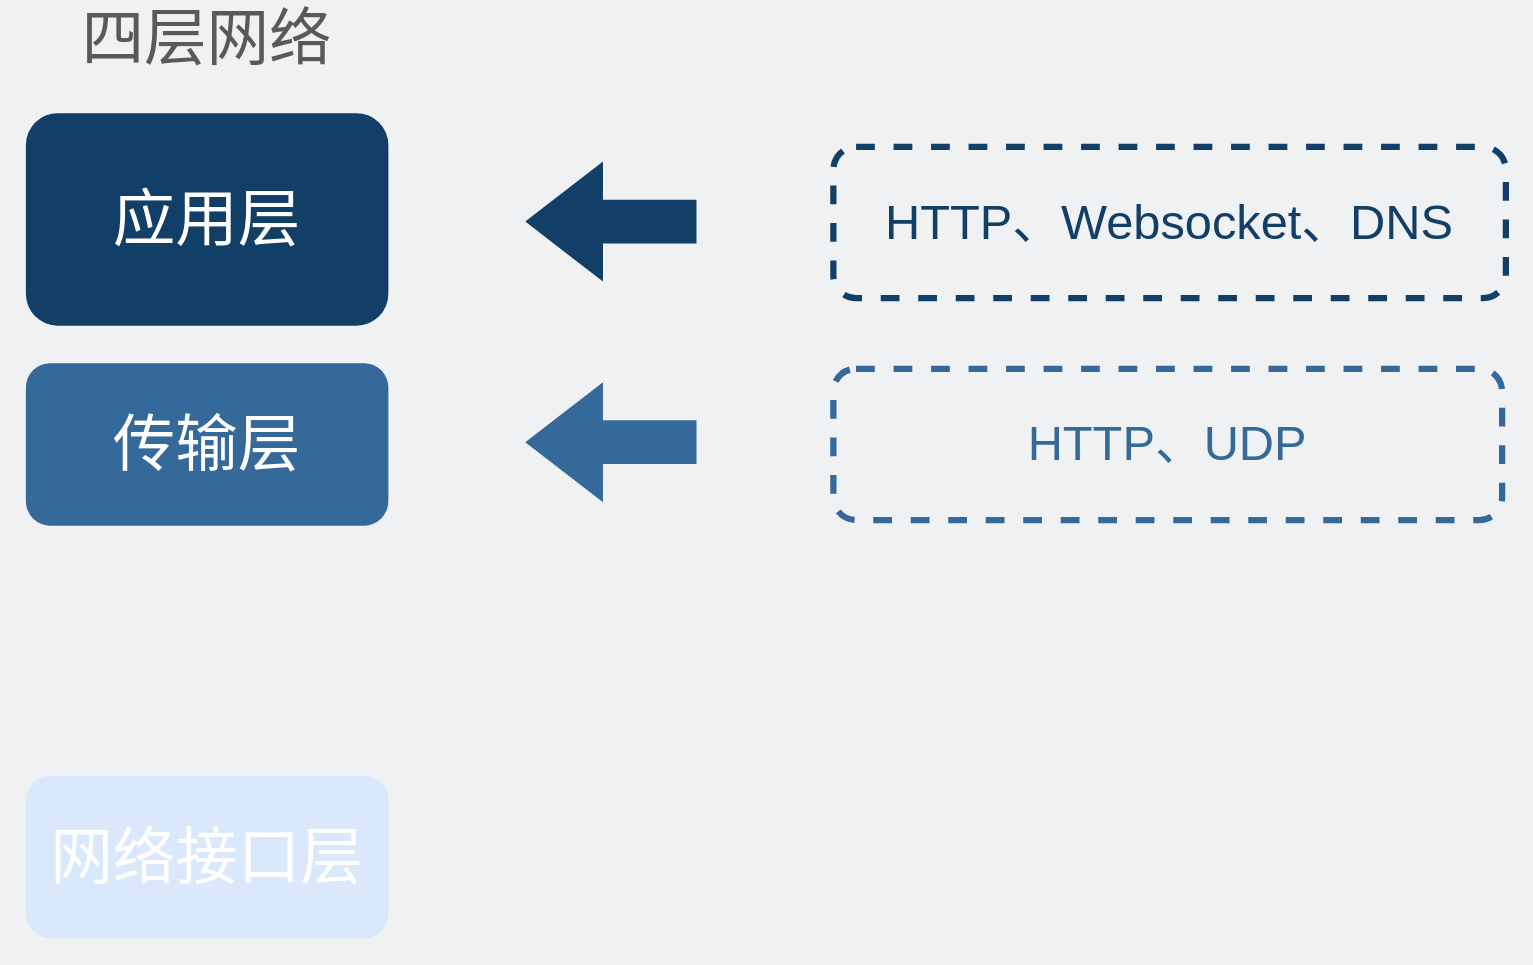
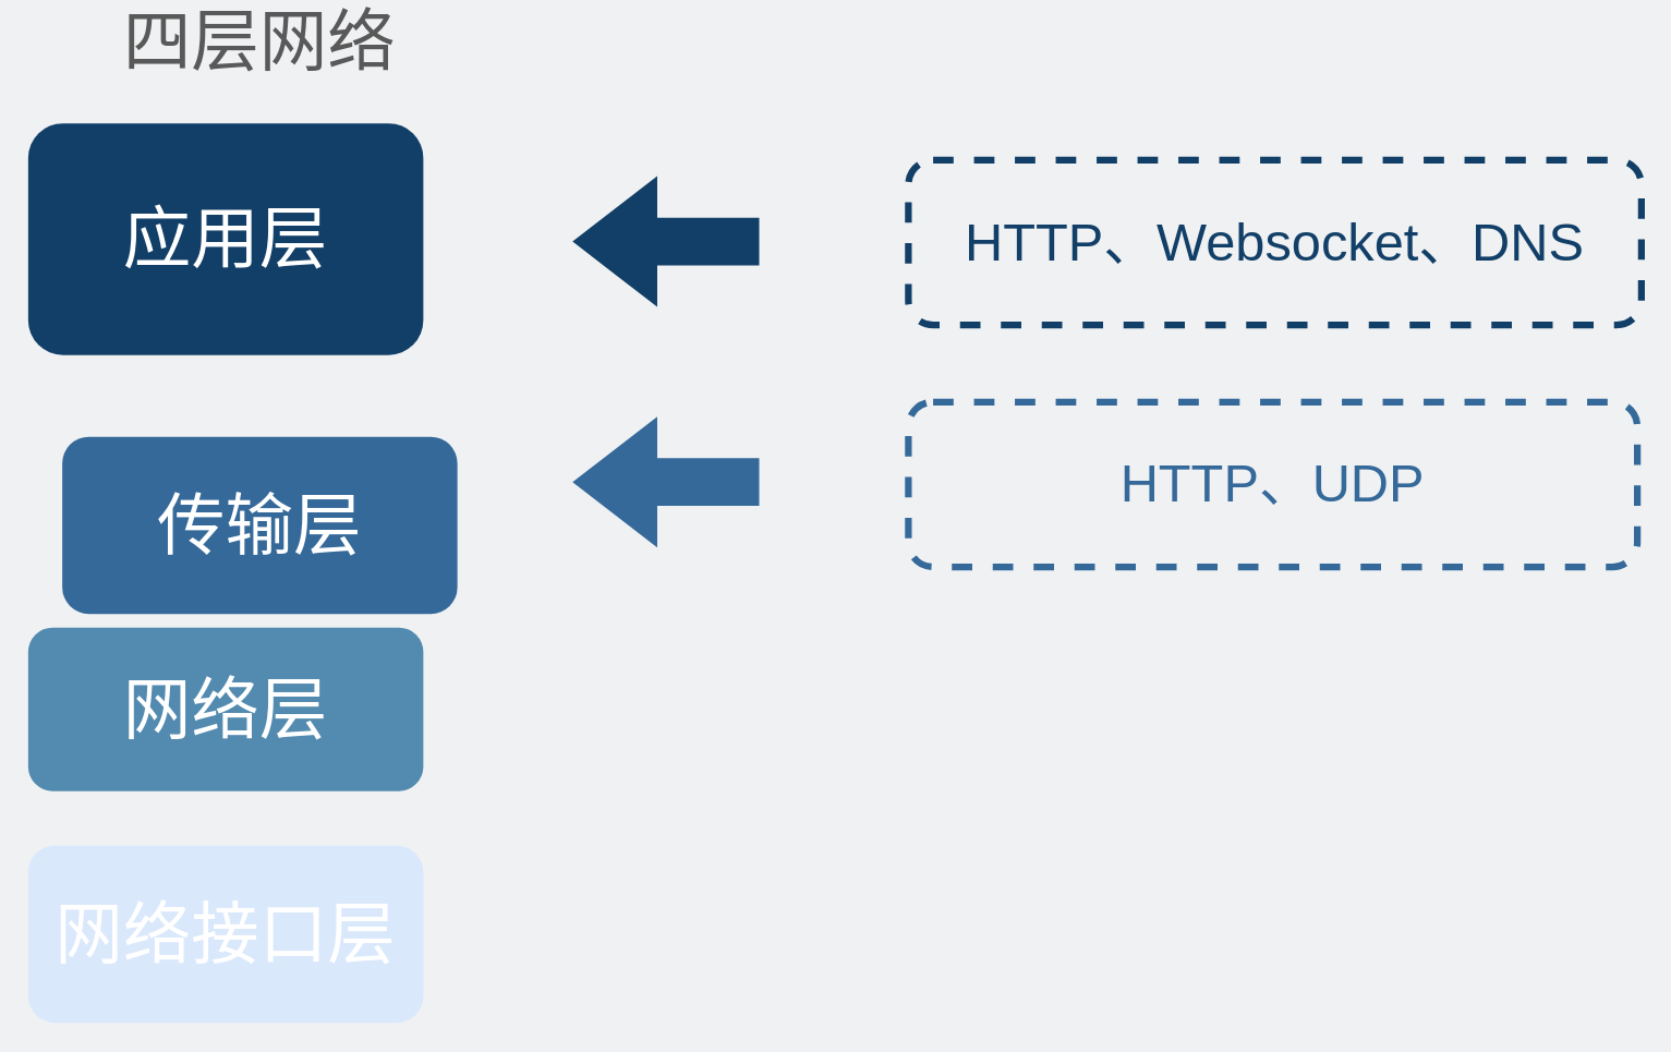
  <mxCell id="0" />
  <mxCell id="1" parent="0" />
  <mxCell id="2" value="&lt;span style=&quot;font-size: 39px;&quot;&gt;&lt;font color=&quot;#35699a&quot;&gt;HTTP、UDP&lt;/font&gt;&lt;/span&gt;" style="rounded=1;whiteSpace=wrap;html=1;fontColor=#4A919B;fillColor=none;strokeWidth=5;dashed=1;strokeColor=#35699A;" parent="1" vertex="1"><mxGeometry x="666" y="294.5" width="535" height="121" as="geometry" /></mxCell>
  <mxCell id="3" value="&lt;font style=&quot;font-size: 50px&quot;&gt;应用层&lt;/font&gt;" style="rounded=1;whiteSpace=wrap;html=1;strokeWidth=5;fontColor=#FFFFFF;fillColor=#123F67;strokeColor=none;" parent="1" vertex="1"><mxGeometry x="20" y="90" width="290" height="170" as="geometry" /></mxCell>
- <mxCell id="4" value="&lt;font style=&quot;font-size: 50px&quot;&gt;传输层&lt;/font&gt;" style="rounded=1;whiteSpace=wrap;html=1;strokeWidth=5;fontColor=#FFFFFF;fillColor=#35699A;strokeColor=none;" parent="1" vertex="1"><mxGeometry x="20" y="290" width="290" height="130" as="geometry" /></mxCell>
+ <mxCell id="4" value="&lt;font style=&quot;font-size: 50px&quot;&gt;传输层&lt;/font&gt;" style="rounded=1;whiteSpace=wrap;html=1;strokeWidth=5;fontColor=#FFFFFF;fillColor=#35699A;strokeColor=none;" parent="1" vertex="1"><mxGeometry x="45" y="320" width="290" height="130" as="geometry" /></mxCell>
+ <mxCell id="5" value="&lt;span style=&quot;font-size: 50px&quot;&gt;网络层&lt;/span&gt;" style="rounded=1;whiteSpace=wrap;html=1;strokeWidth=5;fontColor=#FFFFFF;fillColor=#538AAF;strokeColor=none;" parent="1" vertex="1"><mxGeometry x="20" y="460" width="290" height="120" as="geometry" /></mxCell>
  <mxCell id="6" value="&lt;span style=&quot;font-size: 50px&quot;&gt;网络接口层&lt;/span&gt;" style="rounded=1;whiteSpace=wrap;html=1;strokeWidth=5;fontColor=#FFFFFF;fillColor=#dae8fc;strokeColor=none;" parent="1" vertex="1"><mxGeometry x="20" y="620" width="290" height="130" as="geometry" /></mxCell>
- <mxCell id="7" value="&lt;font color=&quot;#595959&quot; style=&quot;font-size: 50px&quot;&gt;四层网络&lt;/font&gt;" style="text;html=1;strokeColor=none;fillColor=none;align=center;verticalAlign=middle;whiteSpace=wrap;rounded=0;" parent="1" vertex="1"><mxGeometry x="40" y="20" width="250" height="20" as="geometry" /></mxCell>
+ <mxCell id="7" value="&lt;font color=&quot;#595959&quot; style=&quot;font-size: 50px&quot;&gt;四层网络&lt;/font&gt;" style="text;html=1;strokeColor=none;fillColor=none;align=center;verticalAlign=middle;whiteSpace=wrap;rounded=0;" parent="1" vertex="1"><mxGeometry x="65" y="20" width="250" height="20" as="geometry" /></mxCell>
  <mxCell id="8" value="" style="shape=flexArrow;endArrow=classic;html=1;fontColor=#4A919B;endWidth=60;endSize=20.392;width=35;strokeColor=none;fillColor=#35699A;" parent="1" edge="1"><mxGeometry width="50" height="50" relative="1" as="geometry"><mxPoint x="557" y="353.29" as="sourcePoint" /><mxPoint x="419" y="353.29" as="targetPoint" /></mxGeometry></mxCell>
  <mxCell id="9" value="&lt;span style=&quot;font-size: 39px;&quot;&gt;&lt;font color=&quot;#123f67&quot;&gt;HTTP、Websocket、DNS&lt;/font&gt;&lt;/span&gt;" style="rounded=1;whiteSpace=wrap;html=1;fontColor=#4A919B;fillColor=none;strokeWidth=5;dashed=1;strokeColor=#123F67;" parent="1" vertex="1"><mxGeometry x="666" y="117" width="538" height="121" as="geometry" /></mxCell>
  <mxCell id="10" value="" style="shape=flexArrow;endArrow=classic;html=1;fontColor=#123F67;endWidth=60;endSize=20.392;width=35;fillColor=#123F67;strokeColor=none;" parent="1" edge="1"><mxGeometry width="50" height="50" relative="1" as="geometry"><mxPoint x="557" y="176.79" as="sourcePoint" /><mxPoint x="419" y="176.79" as="targetPoint" /></mxGeometry></mxCell>
